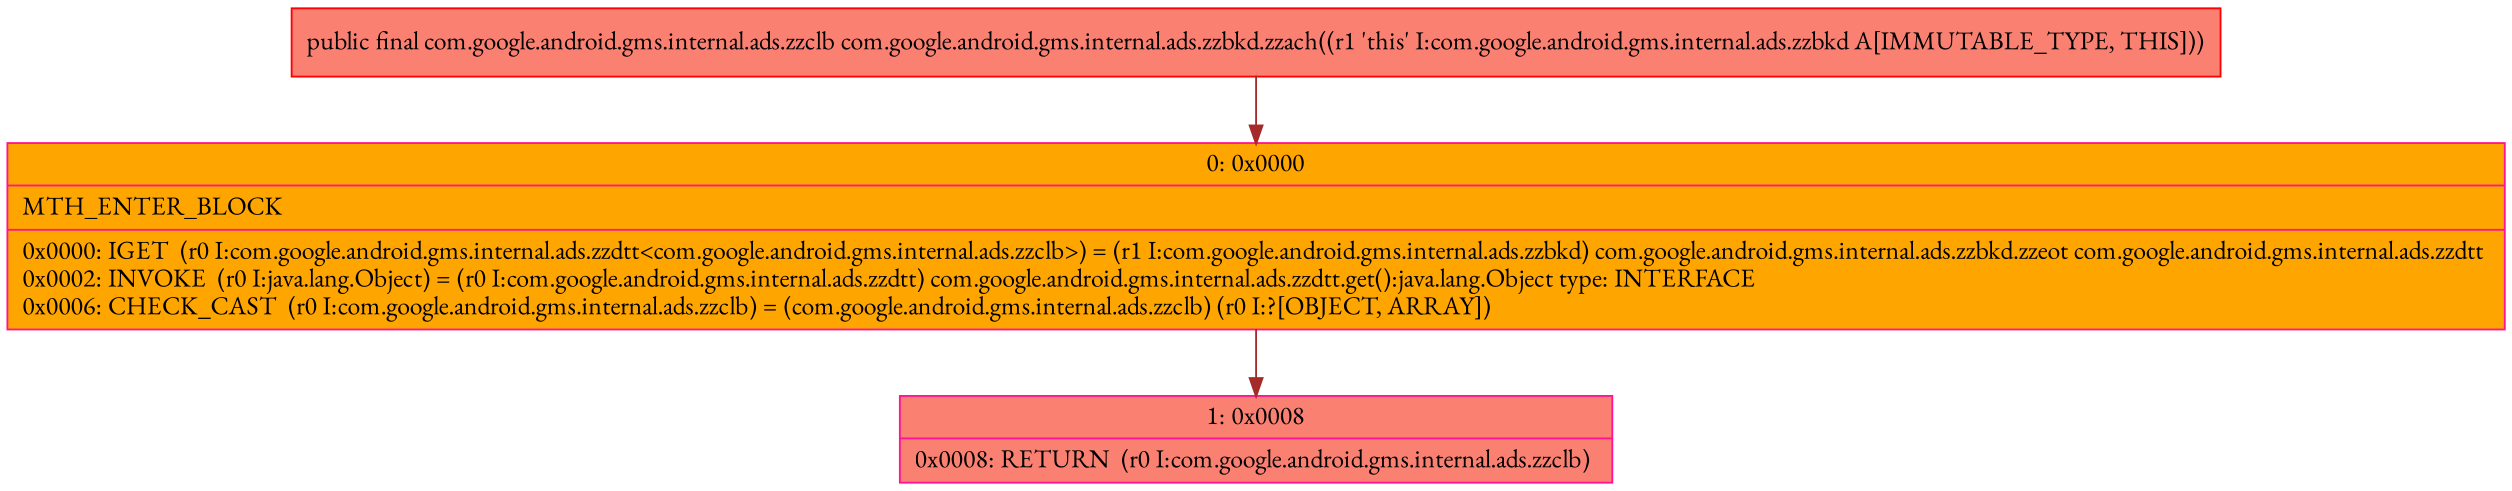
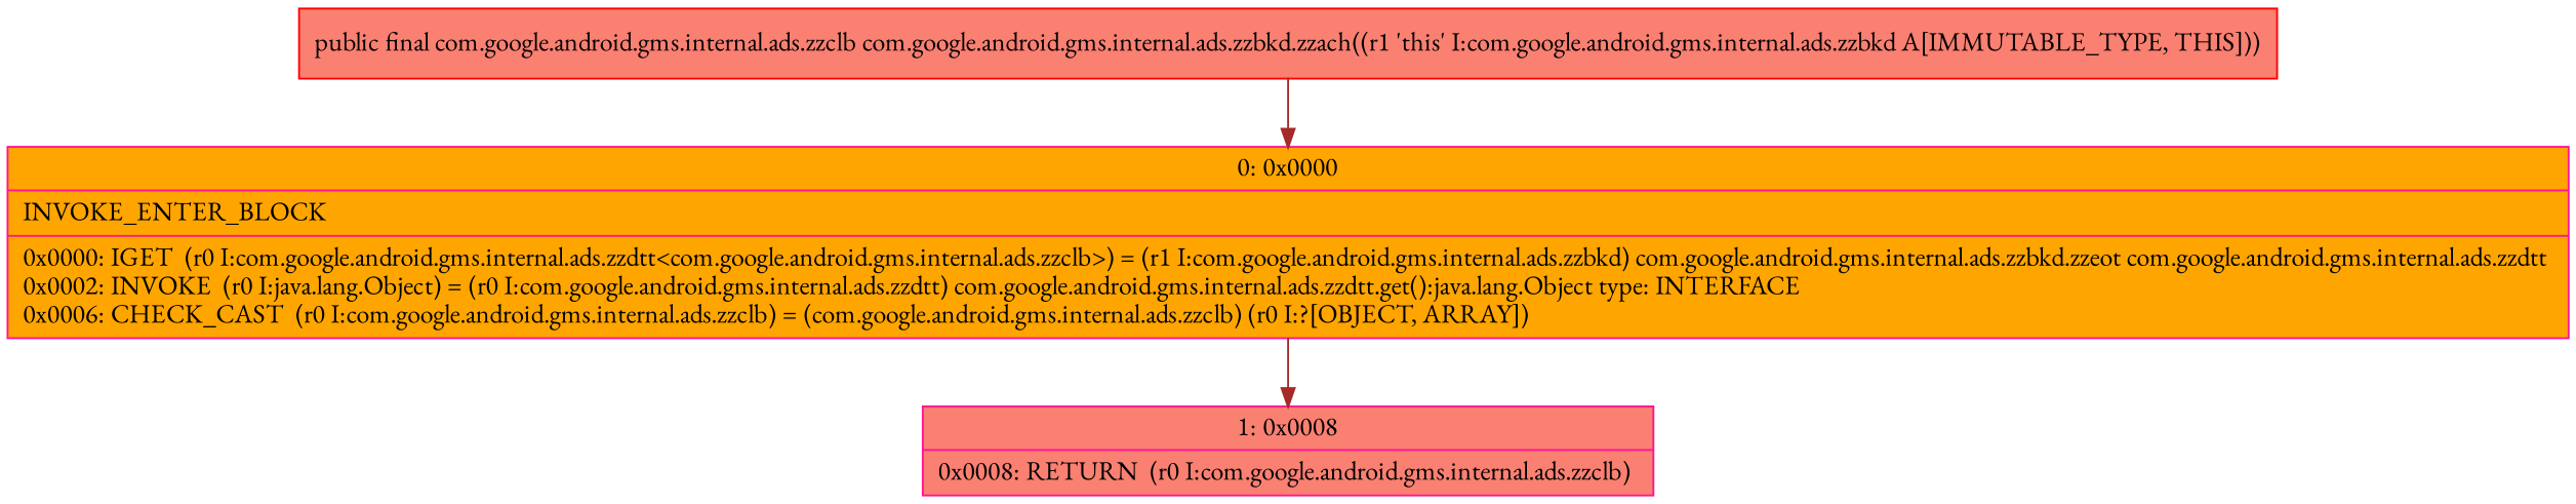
  digraph {
    fontname="EB Garamond"
    node [shape=record style=filled fillcolor=salmon color=deeppink fontname="EB Garamond"]
    edge [color=brown fontname="EB Garamond"]
-   n1 [label="{0\:\ 0x0000|MTH_ENTER_BLOCK\l|0x0000: IGET  (r0 I:com.google.android.gms.internal.ads.zzdtt\<com.google.android.gms.internal.ads.zzclb\>) = (r1 I:com.google.android.gms.internal.ads.zzbkd) com.google.android.gms.internal.ads.zzbkd.zzeot com.google.android.gms.internal.ads.zzdtt \l0x0002: INVOKE  (r0 I:java.lang.Object) = (r0 I:com.google.android.gms.internal.ads.zzdtt) com.google.android.gms.internal.ads.zzdtt.get():java.lang.Object type: INTERFACE \l0x0006: CHECK_CAST  (r0 I:com.google.android.gms.internal.ads.zzclb) = (com.google.android.gms.internal.ads.zzclb) (r0 I:?[OBJECT, ARRAY]) \l}" fillcolor=orange]
+   n1 [label="{0\:\ 0x0000|INVOKE_ENTER_BLOCK\l|0x0000: IGET  (r0 I:com.google.android.gms.internal.ads.zzdtt\<com.google.android.gms.internal.ads.zzclb\>) = (r1 I:com.google.android.gms.internal.ads.zzbkd) com.google.android.gms.internal.ads.zzbkd.zzeot com.google.android.gms.internal.ads.zzdtt \l0x0002: INVOKE  (r0 I:java.lang.Object) = (r0 I:com.google.android.gms.internal.ads.zzdtt) com.google.android.gms.internal.ads.zzdtt.get():java.lang.Object type: INTERFACE \l0x0006: CHECK_CAST  (r0 I:com.google.android.gms.internal.ads.zzclb) = (com.google.android.gms.internal.ads.zzclb) (r0 I:?[OBJECT, ARRAY]) \l}" fillcolor=orange]
    n2 [label="{1\:\ 0x0008|0x0008: RETURN  (r0 I:com.google.android.gms.internal.ads.zzclb) \l}"]
    n3 [label="{public final com.google.android.gms.internal.ads.zzclb com.google.android.gms.internal.ads.zzbkd.zzach((r1 'this' I:com.google.android.gms.internal.ads.zzbkd A[IMMUTABLE_TYPE, THIS])) }" color=red]
    n1 -> n2
    n3 -> n1
  }
